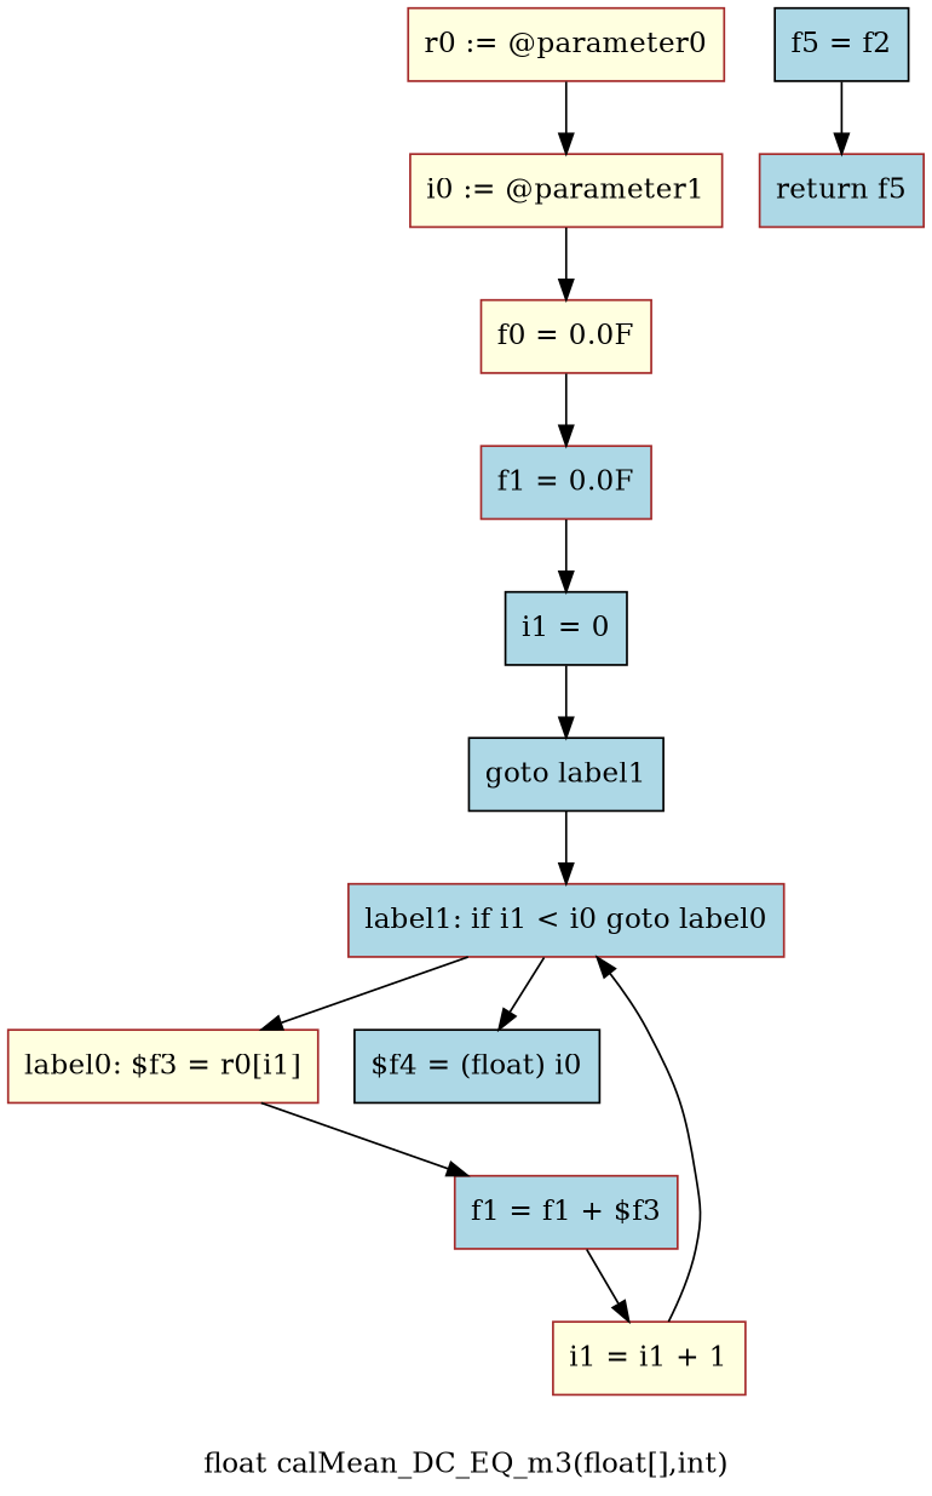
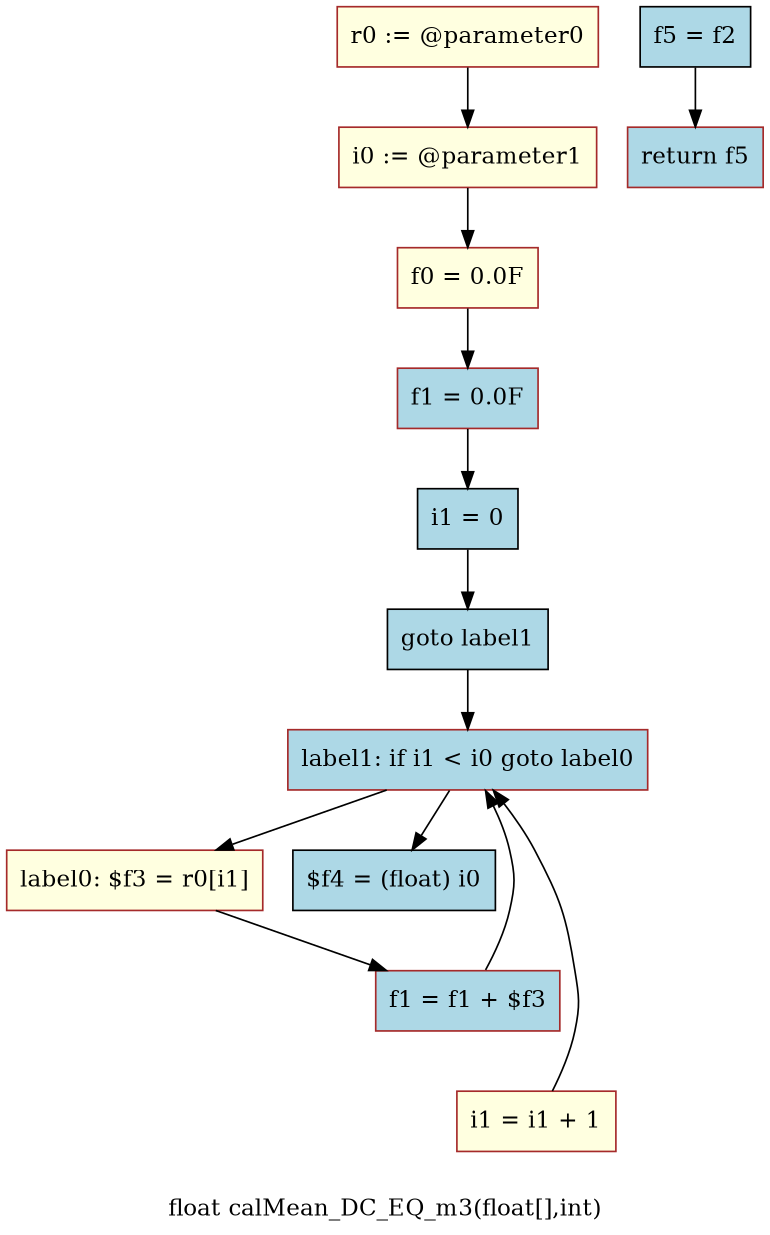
  digraph {
    label="float calMean_DC_EQ_m3(float[],int)"
    node [color=brown fillcolor=lightblue shape=box style=filled]
    n1 [fillcolor=lightyellow label="r0 := @parameter0"]
    n2 [fillcolor=lightyellow label="i0 := @parameter1"]
    n3 [fillcolor=lightyellow label="f0 = 0.0F"]
    n4 [label="f1 = 0.0F"]
    n5 [color=black label="i1 = 0"]
    n6 [color=black label="goto label1"]
    n7 [label="label1: if i1 < i0 goto label0"]
    n8 [fillcolor=lightyellow label="label0: $f3 = r0[i1]"]
    n9 [color=black label="$f4 = (float) i0"]
    n10 [label="f1 = f1 + $f3"]
    n11 [fillcolor=lightyellow label="i1 = i1 + 1"]
    n12 [color=black label="f5 = f2"]
    n13 [label="return f5"]
    n1 -> n2
    n2 -> n3
    n3 -> n4
    n4 -> n5
    n5 -> n6
    n6 -> n7
    n7 -> n8
    n7 -> n9
    n8 -> n10
-   n10 -> n11
+   n10 -> n7
    n11 -> n7
    n12 -> n13
  }
